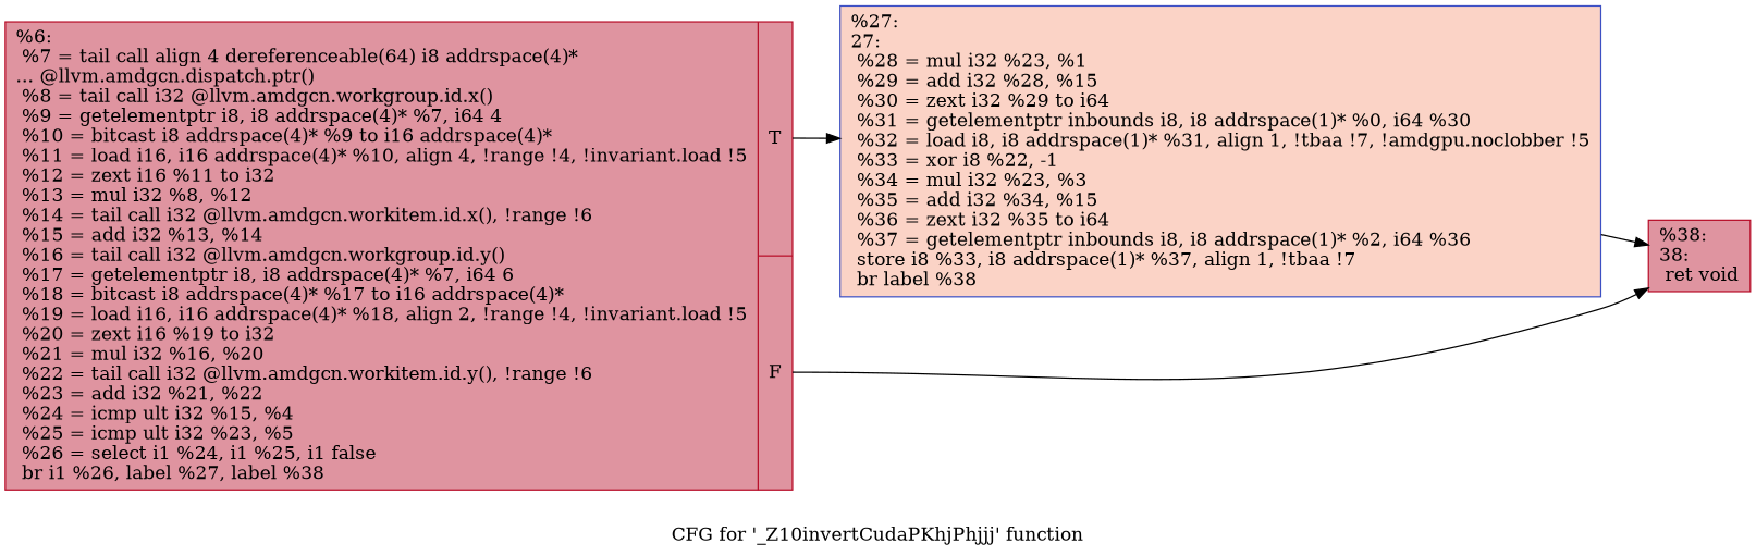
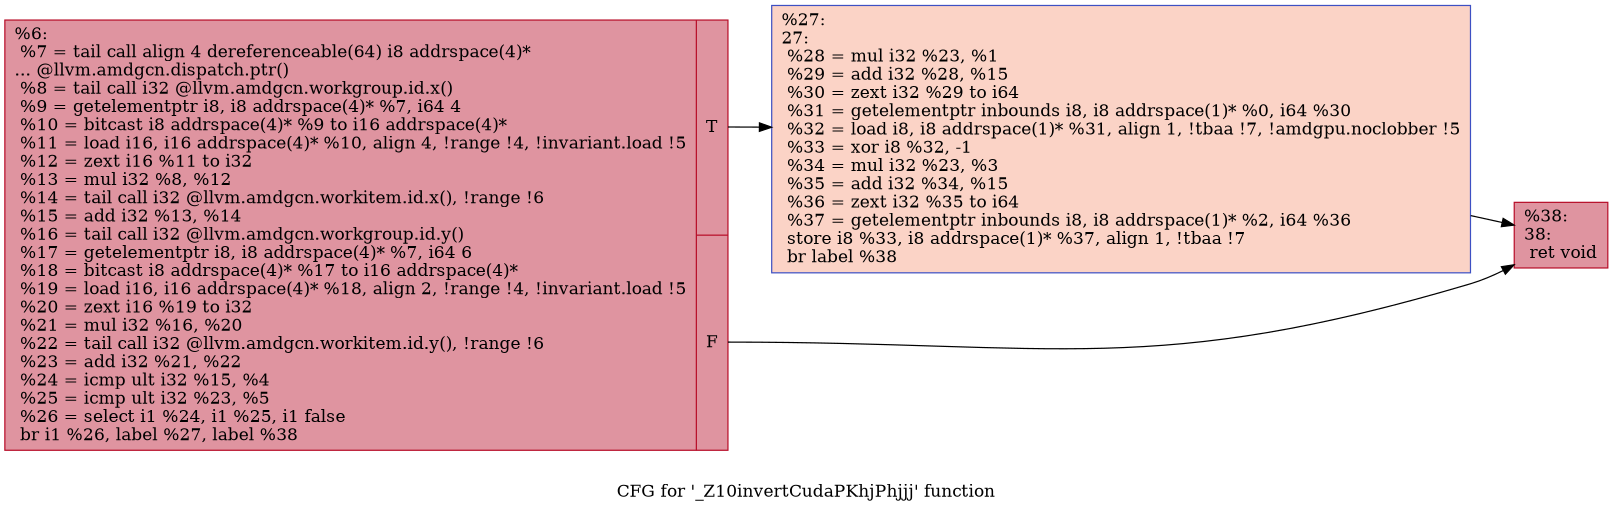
  digraph {
    label="CFG for '_Z10invertCudaPKhjPhjjj' function"
    rankdir=LR
    node [color="#b70d28ff" fillcolor="#b70d2870" shape=record style=filled]
    n1 [label="{%6:\l  %7 = tail call align 4 dereferenceable(64) i8 addrspace(4)*\l... @llvm.amdgcn.dispatch.ptr()\l  %8 = tail call i32 @llvm.amdgcn.workgroup.id.x()\l  %9 = getelementptr i8, i8 addrspace(4)* %7, i64 4\l  %10 = bitcast i8 addrspace(4)* %9 to i16 addrspace(4)*\l  %11 = load i16, i16 addrspace(4)* %10, align 4, !range !4, !invariant.load !5\l  %12 = zext i16 %11 to i32\l  %13 = mul i32 %8, %12\l  %14 = tail call i32 @llvm.amdgcn.workitem.id.x(), !range !6\l  %15 = add i32 %13, %14\l  %16 = tail call i32 @llvm.amdgcn.workgroup.id.y()\l  %17 = getelementptr i8, i8 addrspace(4)* %7, i64 6\l  %18 = bitcast i8 addrspace(4)* %17 to i16 addrspace(4)*\l  %19 = load i16, i16 addrspace(4)* %18, align 2, !range !4, !invariant.load !5\l  %20 = zext i16 %19 to i32\l  %21 = mul i32 %16, %20\l  %22 = tail call i32 @llvm.amdgcn.workitem.id.y(), !range !6\l  %23 = add i32 %21, %22\l  %24 = icmp ult i32 %15, %4\l  %25 = icmp ult i32 %23, %5\l  %26 = select i1 %24, i1 %25, i1 false\l  br i1 %26, label %27, label %38\l|{<s0>T|<s1>F}}"]
-   n2 [color="#3d50c3ff" fillcolor="#f59c7d70" label="{%27:\l27:                                               \l  %28 = mul i32 %23, %1\l  %29 = add i32 %28, %15\l  %30 = zext i32 %29 to i64\l  %31 = getelementptr inbounds i8, i8 addrspace(1)* %0, i64 %30\l  %32 = load i8, i8 addrspace(1)* %31, align 1, !tbaa !7, !amdgpu.noclobber !5\l  %33 = xor i8 %22, -1\l  %34 = mul i32 %23, %3\l  %35 = add i32 %34, %15\l  %36 = zext i32 %35 to i64\l  %37 = getelementptr inbounds i8, i8 addrspace(1)* %2, i64 %36\l  store i8 %33, i8 addrspace(1)* %37, align 1, !tbaa !7\l  br label %38\l}"]
+   n2 [color="#3d50c3ff" fillcolor="#f59c7d70" label="{%27:\l27:                                               \l  %28 = mul i32 %23, %1\l  %29 = add i32 %28, %15\l  %30 = zext i32 %29 to i64\l  %31 = getelementptr inbounds i8, i8 addrspace(1)* %0, i64 %30\l  %32 = load i8, i8 addrspace(1)* %31, align 1, !tbaa !7, !amdgpu.noclobber !5\l  %33 = xor i8 %32, -1\l  %34 = mul i32 %23, %3\l  %35 = add i32 %34, %15\l  %36 = zext i32 %35 to i64\l  %37 = getelementptr inbounds i8, i8 addrspace(1)* %2, i64 %36\l  store i8 %33, i8 addrspace(1)* %37, align 1, !tbaa !7\l  br label %38\l}"]
    n3 [label="{%38:\l38:                                               \l  ret void\l}"]
    n1 -> n2 [tailport=s0]
    n1 -> n3 [tailport=s1]
    n2 -> n3
  }
